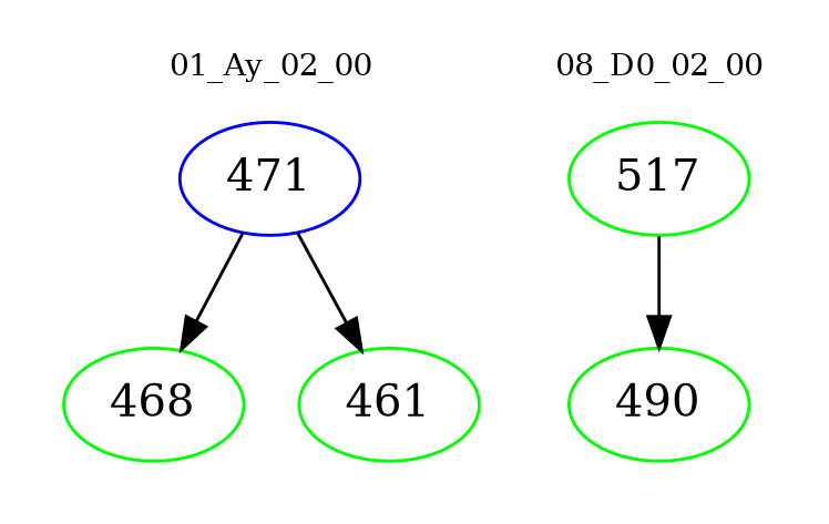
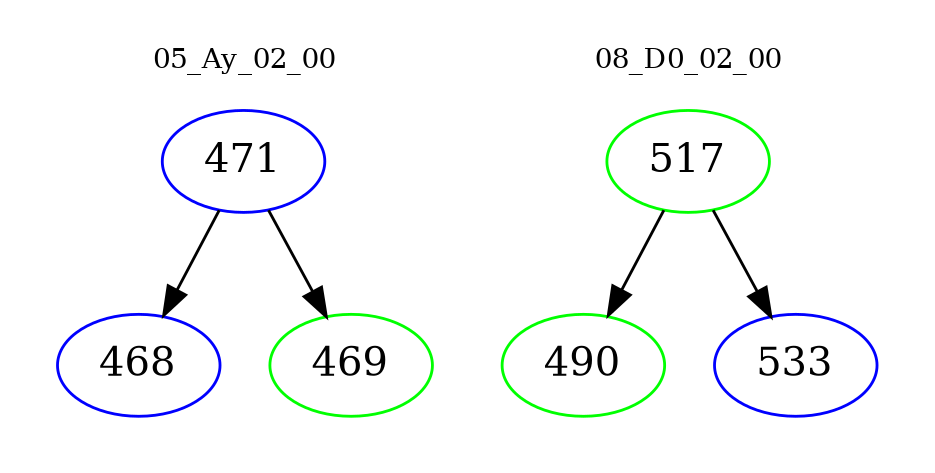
  digraph {
    node [color=blue]
    edge [color=black]
    n1 [label=471]
-   n2 [color=green label=468]
-   n3 [color=green label=461]
+   n2 [label=468]
+   n3 [color=green label=469]
    n4 [color=green label=517]
    n5 [color=green label=490]
+   n6 [label=533]
    subgraph cluster_1 {
      color=white
      fontsize=10
-     label="01_Ay_02_00"
+     label="05_Ay_02_00"
      n1
      n2
      n3
    }
    subgraph cluster_2 {
      color=white
      fontsize=10
      label="08_D0_02_00"
      n4
      n5
+     n6
    }
    n1 -> n2
    n1 -> n3
    n4 -> n5
+   n4 -> n6
  }
